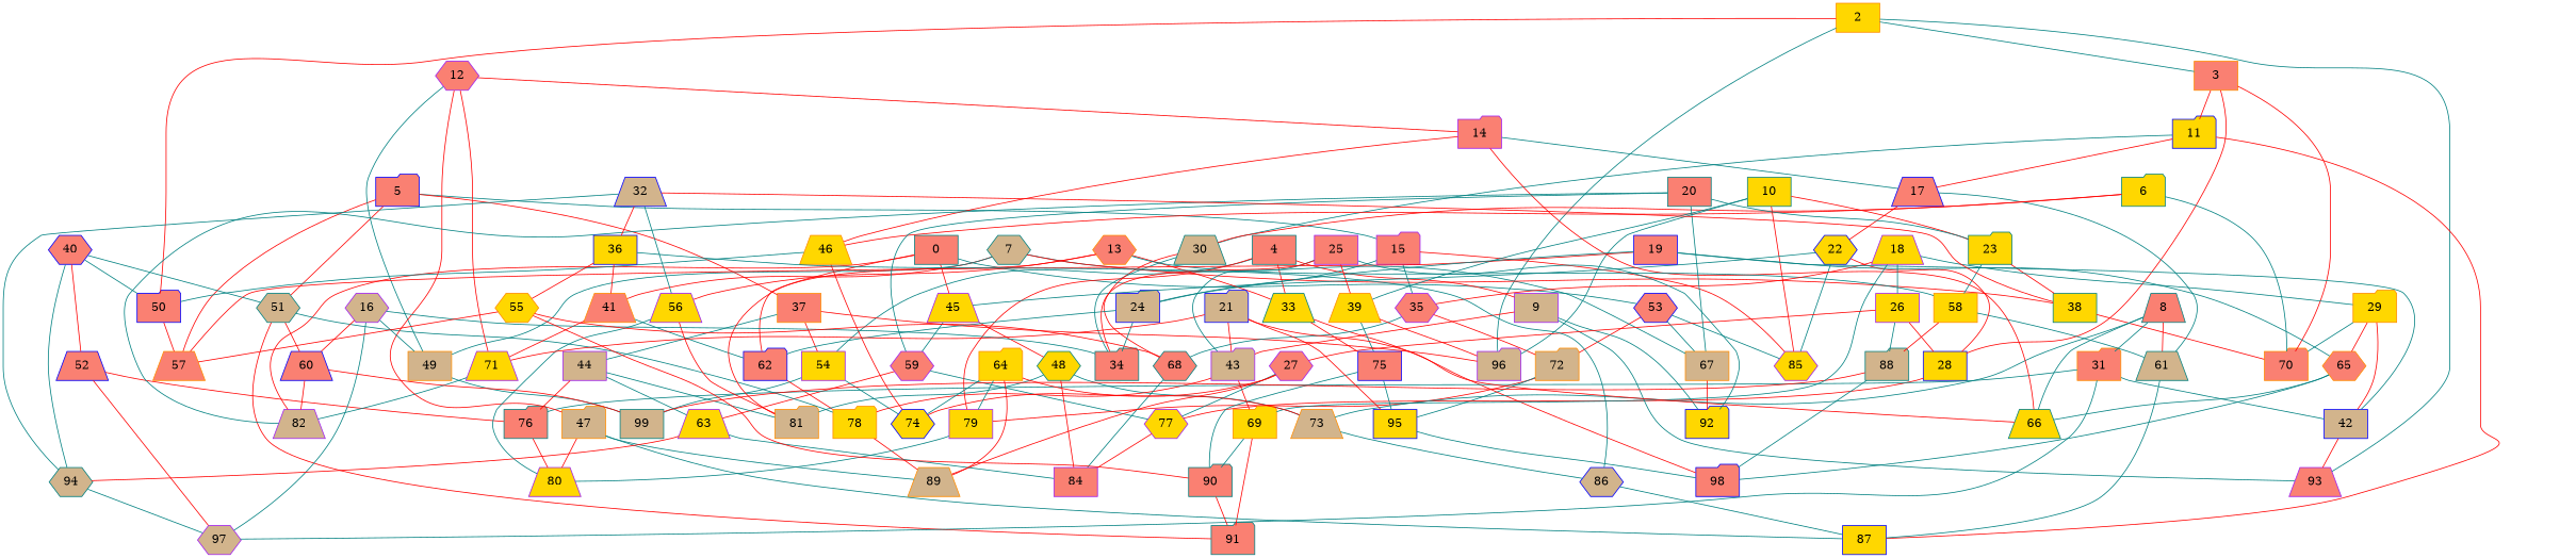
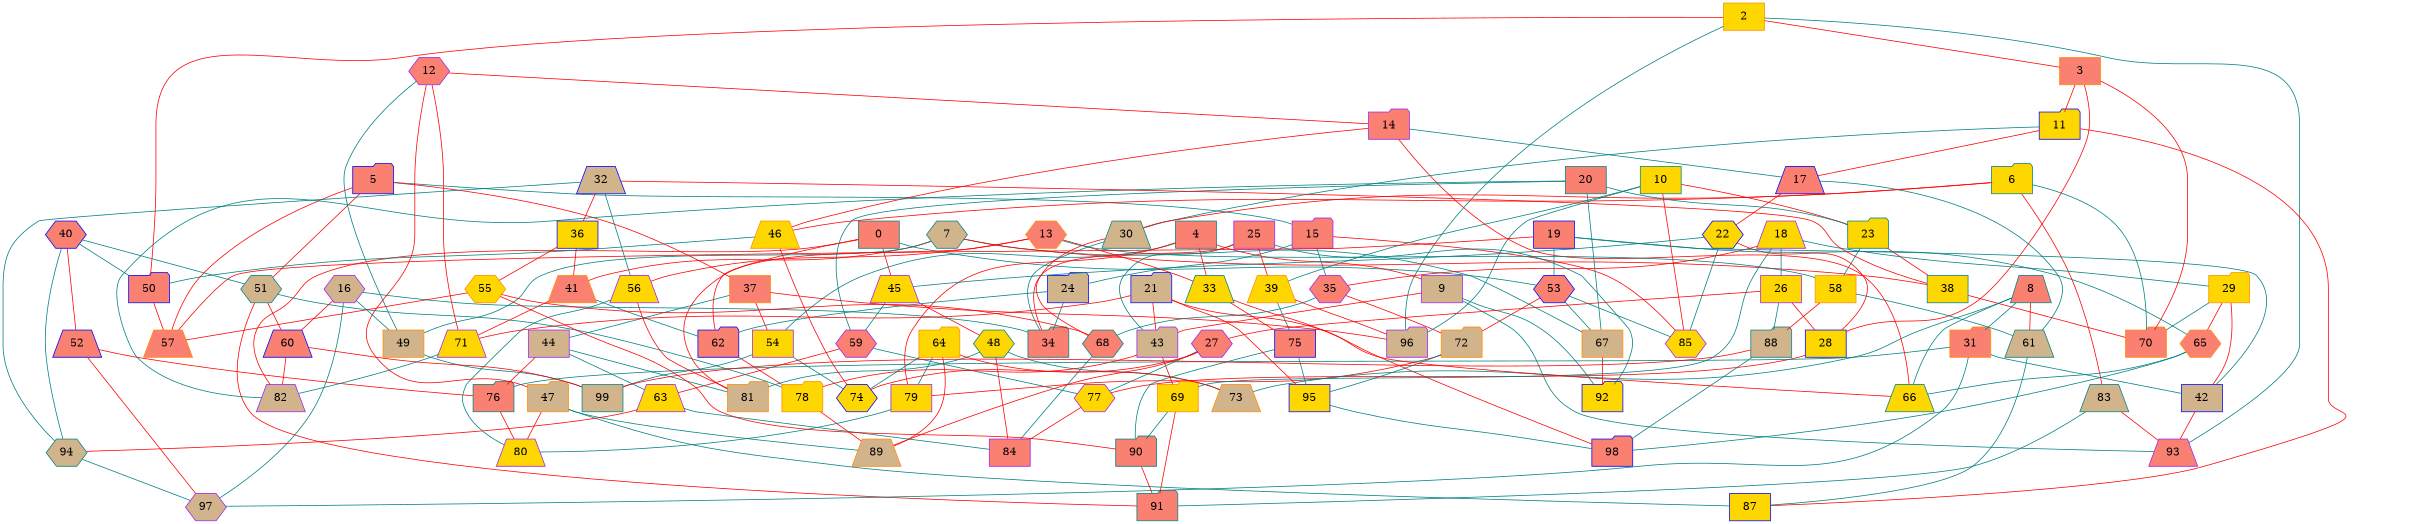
  graph {
    node [color=purple fillcolor=salmon shape=folder style=filled]
    edge [color=red]
    n1 [color=teal label=0 shape=box]
    45 [fillcolor=gold shape=trapezium]
    53 [color=blue shape=hexagon]
    62 [color=blue]
    82 [fillcolor=tan shape=trapezium]
    59 [shape=hexagon]
    48 [color=teal fillcolor=gold shape=hexagon]
    67 [color=darkorange fillcolor=tan shape=box]
    85 [fillcolor=gold shape=hexagon]
    72 [color=darkorange fillcolor=tan]
    78 [color=darkorange fillcolor=gold]
    2 [color=darkorange fillcolor=gold shape=box]
    3 [color=darkorange shape=box]
    50 [color=blue]
    93 [shape=trapezium]
    96 [fillcolor=tan]
    11 [color=blue fillcolor=gold]
    28 [color=blue fillcolor=gold shape=box]
    70 [color=darkorange]
    57 [color=darkorange shape=trapezium]
    30 [color=teal fillcolor=tan shape=trapezium]
    17 [color=blue shape=trapezium]
    87 [color=blue fillcolor=gold shape=box]
    77 [fillcolor=gold shape=hexagon]
    4 [color=teal shape=box]
    9 [fillcolor=tan shape=box]
    33 [color=teal fillcolor=gold shape=trapezium]
    54 [fillcolor=gold shape=box]
    79 [fillcolor=gold shape=box]
    43 [fillcolor=tan]
    92 [color=blue fillcolor=gold]
    75 [color=blue shape=box]
    98 [color=blue]
    74 [color=blue fillcolor=gold shape=hexagon]
    99 [color=teal fillcolor=tan shape=box]
    80 [fillcolor=gold shape=trapezium]
    5 [color=blue]
    15
    37 [color=darkorange shape=box]
    51 [color=teal fillcolor=tan shape=hexagon]
    24 [color=blue fillcolor=tan]
    35 [shape=hexagon]
    44 [fillcolor=tan shape=box]
    52 [color=blue shape=trapezium]
    97 [fillcolor=tan shape=hexagon]
    76 [color=teal]
    6 [color=teal fillcolor=gold]
    46 [color=darkorange fillcolor=gold shape=trapezium]
+   83 [color=teal fillcolor=tan shape=trapezium]
    34 [color=teal]
    68 [color=teal shape=hexagon]
    91 [color=teal]
    7 [color=teal fillcolor=tan shape=hexagon]
    38 [color=teal fillcolor=gold shape=box]
    41 [color=darkorange shape=trapezium]
    49 [color=darkorange fillcolor=tan shape=box]
    71 [fillcolor=gold shape=trapezium]
    8 [color=teal shape=trapezium]
    31 [color=darkorange]
    61 [color=teal fillcolor=tan shape=trapezium]
    66 [color=teal fillcolor=gold shape=trapezium]
    73 [color=darkorange fillcolor=tan shape=trapezium]
    42 [color=blue fillcolor=tan shape=box]
-   86 [color=blue fillcolor=tan shape=hexagon]
    69 [color=darkorange fillcolor=gold]
    10 [color=teal fillcolor=gold shape=box]
    23 [color=teal fillcolor=gold]
    39 [color=darkorange fillcolor=gold shape=trapezium]
    58 [color=darkorange fillcolor=gold shape=box]
    22 [color=blue fillcolor=gold shape=hexagon]
    12 [shape=hexagon]
    14
    47 [color=darkorange fillcolor=tan]
    89 [color=darkorange fillcolor=tan shape=trapezium]
    13 [color=darkorange shape=hexagon]
    56 [fillcolor=gold shape=trapezium]
    81 [color=darkorange fillcolor=tan]
    88 [color=teal fillcolor=tan]
    16 [fillcolor=tan shape=hexagon]
    60 [color=blue shape=trapezium]
    18 [fillcolor=gold shape=trapezium]
    26 [fillcolor=gold shape=box]
    29 [color=darkorange fillcolor=gold]
    27 [shape=hexagon]
    65 [color=darkorange shape=hexagon]
    90 [color=teal]
    19 [color=blue shape=box]
    20 [color=teal shape=box]
    63 [fillcolor=gold shape=trapezium]
    21 [color=blue fillcolor=tan]
    95 [color=blue fillcolor=gold shape=box]
    25 [shape=box]
    84 [shape=box]
    32 [color=blue fillcolor=tan shape=trapezium]
    36 [color=blue fillcolor=gold shape=box]
    94 [color=teal fillcolor=tan shape=hexagon]
    55 [color=darkorange fillcolor=gold shape=hexagon]
    40 [color=blue shape=hexagon]
    64 [color=darkorange fillcolor=gold]
    n1 -- 45
    n1 -- 53 [color=teal]
    n1 -- 62
    n1 -- 82
    45 -- 59 [color=teal]
    45 -- 48
    53 -- 67 [color=teal]
    53 -- 85 [color=teal]
    53 -- 72
    62 -- 78
    59 -- 77 [color=teal]
    59 -- 63
    48 -- 73 [color=teal]
    48 -- 81 [color=teal]
    48 -- 84
    67 -- 92
    72 -- 79
    72 -- 95 [color=teal]
    78 -- 89
-   2 -- 3 [color=teal]
+   2 -- 3
    2 -- 50
    2 -- 93 [color=teal]
    2 -- 96 [color=teal]
    3 -- 11
    3 -- 28
    3 -- 70
    50 -- 57
    11 -- 30 [color=teal]
    11 -- 17
    11 -- 87
    28 -- 77
    30 -- 34 [color=teal]
    30 -- 68
    17 -- 61 [color=teal]
    17 -- 22
    77 -- 84
    4 -- 9
    4 -- 33
    4 -- 54 [color=teal]
    4 -- 79
    9 -- 93 [color=teal]
    9 -- 43
    9 -- 92 [color=teal]
    33 -- 75
    33 -- 98
    54 -- 74 [color=teal]
    54 -- 99 [color=teal]
    79 -- 80 [color=teal]
    43 -- 78
    43 -- 69
    75 -- 90 [color=teal]
    75 -- 95 [color=teal]
    5 -- 57
    5 -- 15 [color=teal]
    5 -- 37
    5 -- 51
    15 -- 85
    15 -- 24 [color=teal]
    15 -- 35 [color=teal]
    37 -- 96
    37 -- 54
    37 -- 44 [color=teal]
    51 -- 78 [color=teal]
    51 -- 91
    51 -- 60
    24 -- 62 [color=teal]
    24 -- 34 [color=teal]
    35 -- 72
    35 -- 68 [color=teal]
    44 -- 76
    44 -- 81 [color=teal]
    44 -- 63 [color=teal]
    52 -- 97
    52 -- 76
    76 -- 80
    6 -- 70 [color=teal]
    6 -- 30
    6 -- 46
+   6 -- 83
    46 -- 50 [color=teal]
    46 -- 74
+   83 -- 93
+   83 -- 91 [color=teal]
    68 -- 84 [color=teal]
    7 -- 67 [color=teal]
    7 -- 38
    7 -- 41
    7 -- 49 [color=teal]
    38 -- 70
    41 -- 62 [color=teal]
    41 -- 71
    49 -- 99 [color=teal]
    71 -- 82 [color=teal]
    8 -- 31 [color=teal]
    8 -- 61
    8 -- 66 [color=teal]
    8 -- 73 [color=teal]
    31 -- 97 [color=teal]
    31 -- 76 [color=teal]
    31 -- 42 [color=teal]
    61 -- 87 [color=teal]
-   73 -- 86 [color=teal]
    42 -- 93
-   86 -- 87 [color=teal]
    69 -- 91
    69 -- 90 [color=teal]
    10 -- 85
    10 -- 96 [color=teal]
    10 -- 23
    10 -- 39 [color=teal]
    23 -- 38
    23 -- 58 [color=teal]
    39 -- 96
    39 -- 75 [color=teal]
    58 -- 61 [color=teal]
    58 -- 88
    22 -- 45 [color=teal]
    22 -- 85 [color=teal]
    22 -- 28
    12 -- 49 [color=teal]
    12 -- 71
    12 -- 14
    12 -- 47
    14 -- 17 [color=teal]
    14 -- 46
    14 -- 66
    47 -- 87 [color=teal]
    47 -- 80
    47 -- 89 [color=teal]
    13 -- 33
    13 -- 58 [color=teal]
    13 -- 56
    13 -- 81
    56 -- 80 [color=teal]
    56 -- 81
    88 -- 98 [color=teal]
    88 -- 99
    16 -- 97 [color=teal]
    16 -- 34 [color=teal]
    16 -- 49 [color=teal]
    16 -- 60
    60 -- 82
    60 -- 99
    18 -- 35
    18 -- 69 [color=teal]
    18 -- 26 [color=teal]
    18 -- 29 [color=teal]
    26 -- 28
    26 -- 88 [color=teal]
    26 -- 27
    29 -- 70 [color=teal]
    29 -- 42
    29 -- 65
    27 -- 77 [color=teal]
    27 -- 74
    27 -- 89
    65 -- 98 [color=teal]
    65 -- 66 [color=teal]
    90 -- 91
    19 -- 57
-   19 -- 24 [color=teal]
+   19 -- 53 [color=teal]
    19 -- 42 [color=teal]
    19 -- 65 [color=teal]
    20 -- 82 [color=teal]
    20 -- 59 [color=teal]
    20 -- 67 [color=teal]
    20 -- 23 [color=teal]
    63 -- 84 [color=teal]
    63 -- 94
    21 -- 43
    21 -- 71
    21 -- 66
    21 -- 95
    95 -- 98 [color=teal]
    25 -- 43 [color=teal]
    25 -- 92 [color=teal]
    25 -- 34
    25 -- 39
    32 -- 38
    32 -- 56 [color=teal]
    32 -- 36
    32 -- 94 [color=teal]
    36 -- 41
-   36 -- 86 [color=teal]
    36 -- 55
    94 -- 97 [color=teal]
    55 -- 57
    55 -- 68
    55 -- 90
    40 -- 50 [color=teal]
    40 -- 51 [color=teal]
    40 -- 52
    40 -- 94 [color=teal]
    64 -- 79 [color=teal]
    64 -- 74 [color=teal]
    64 -- 73
    64 -- 89
  }
